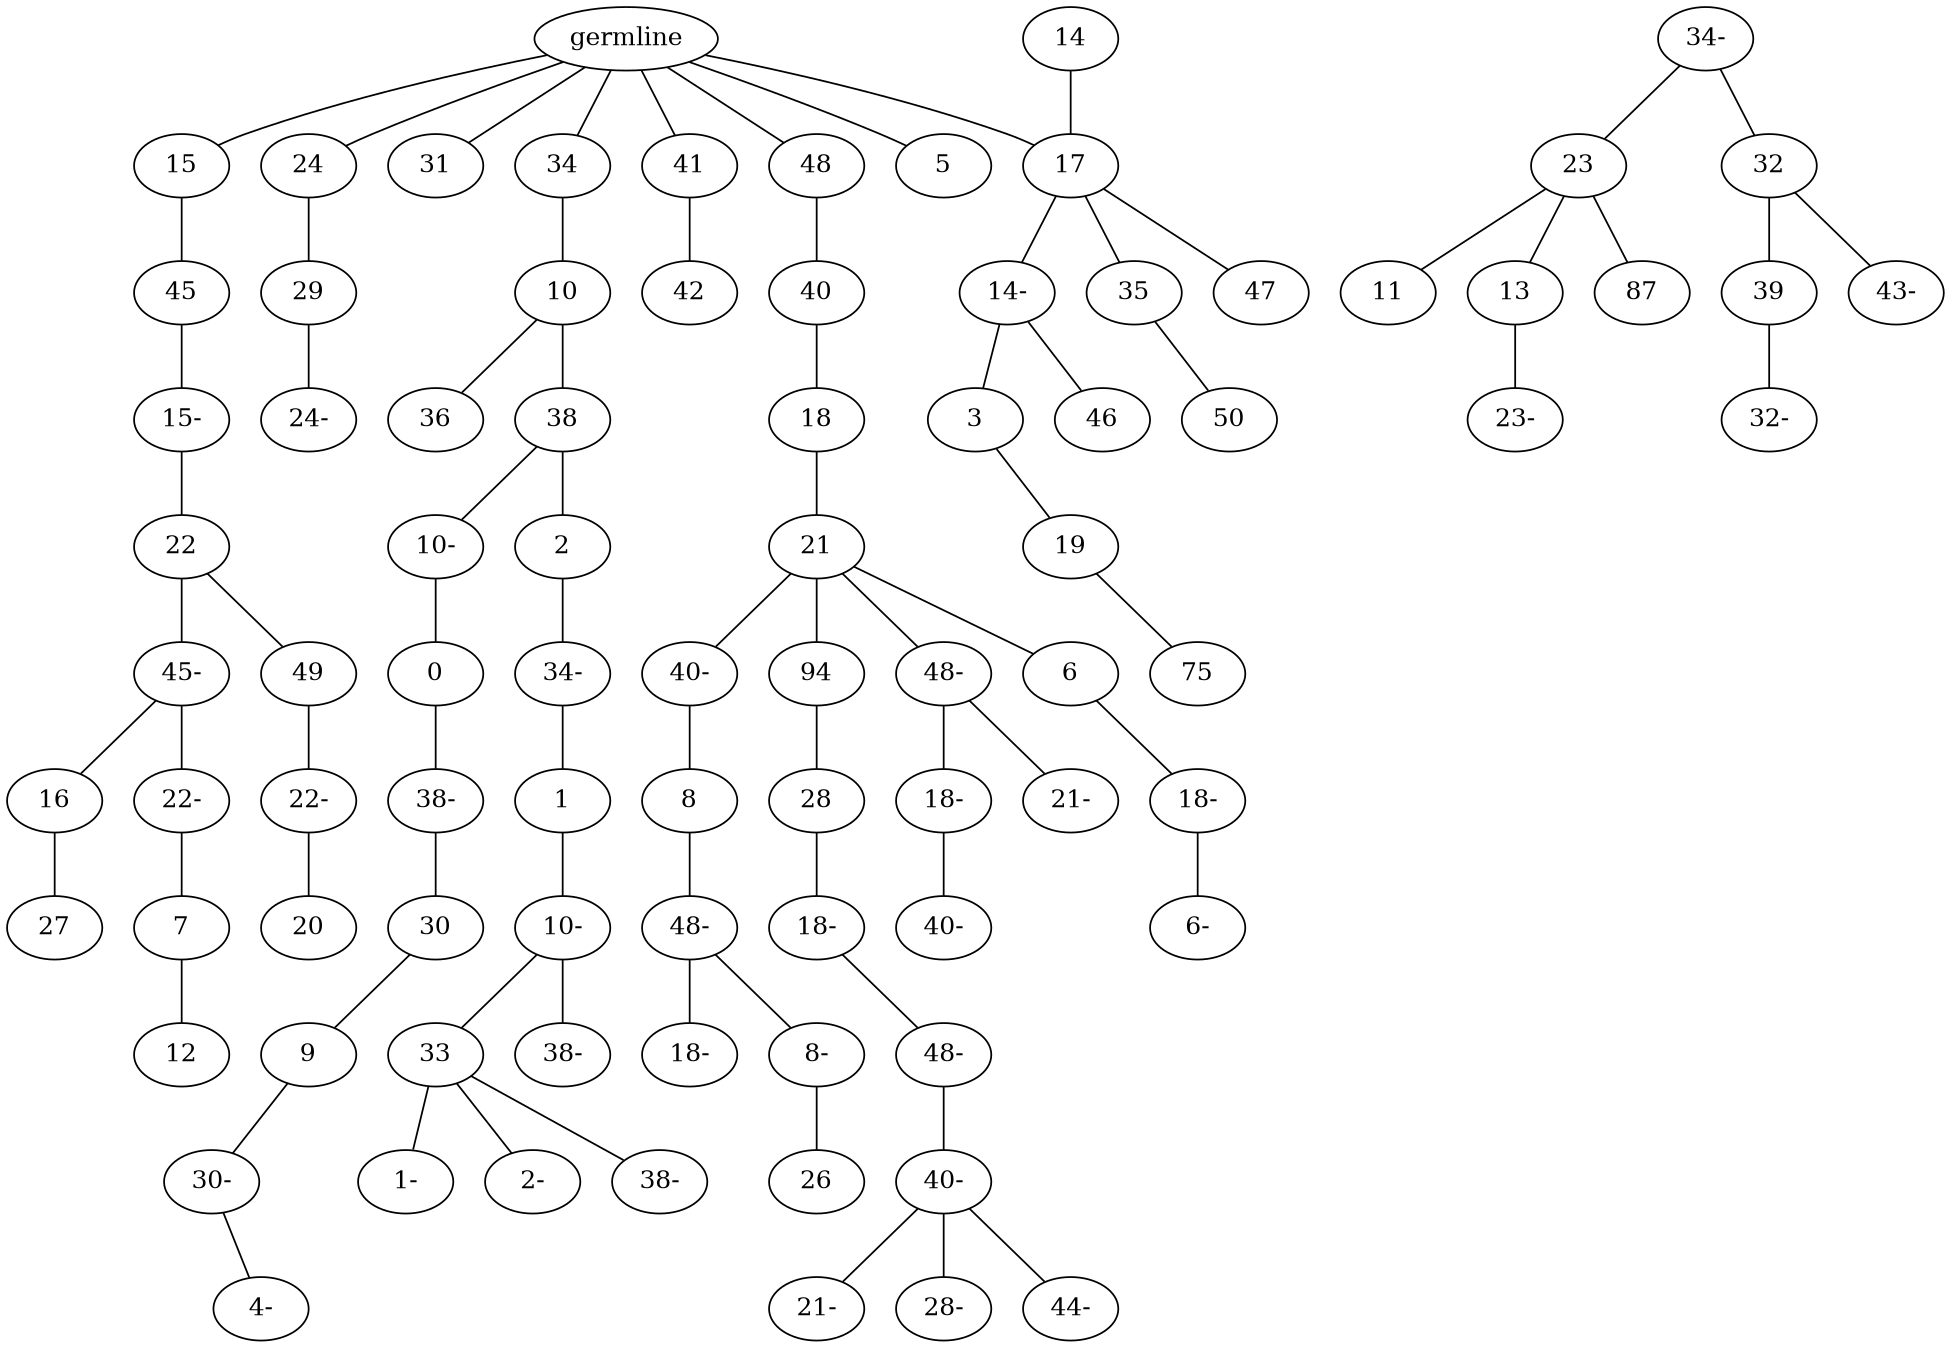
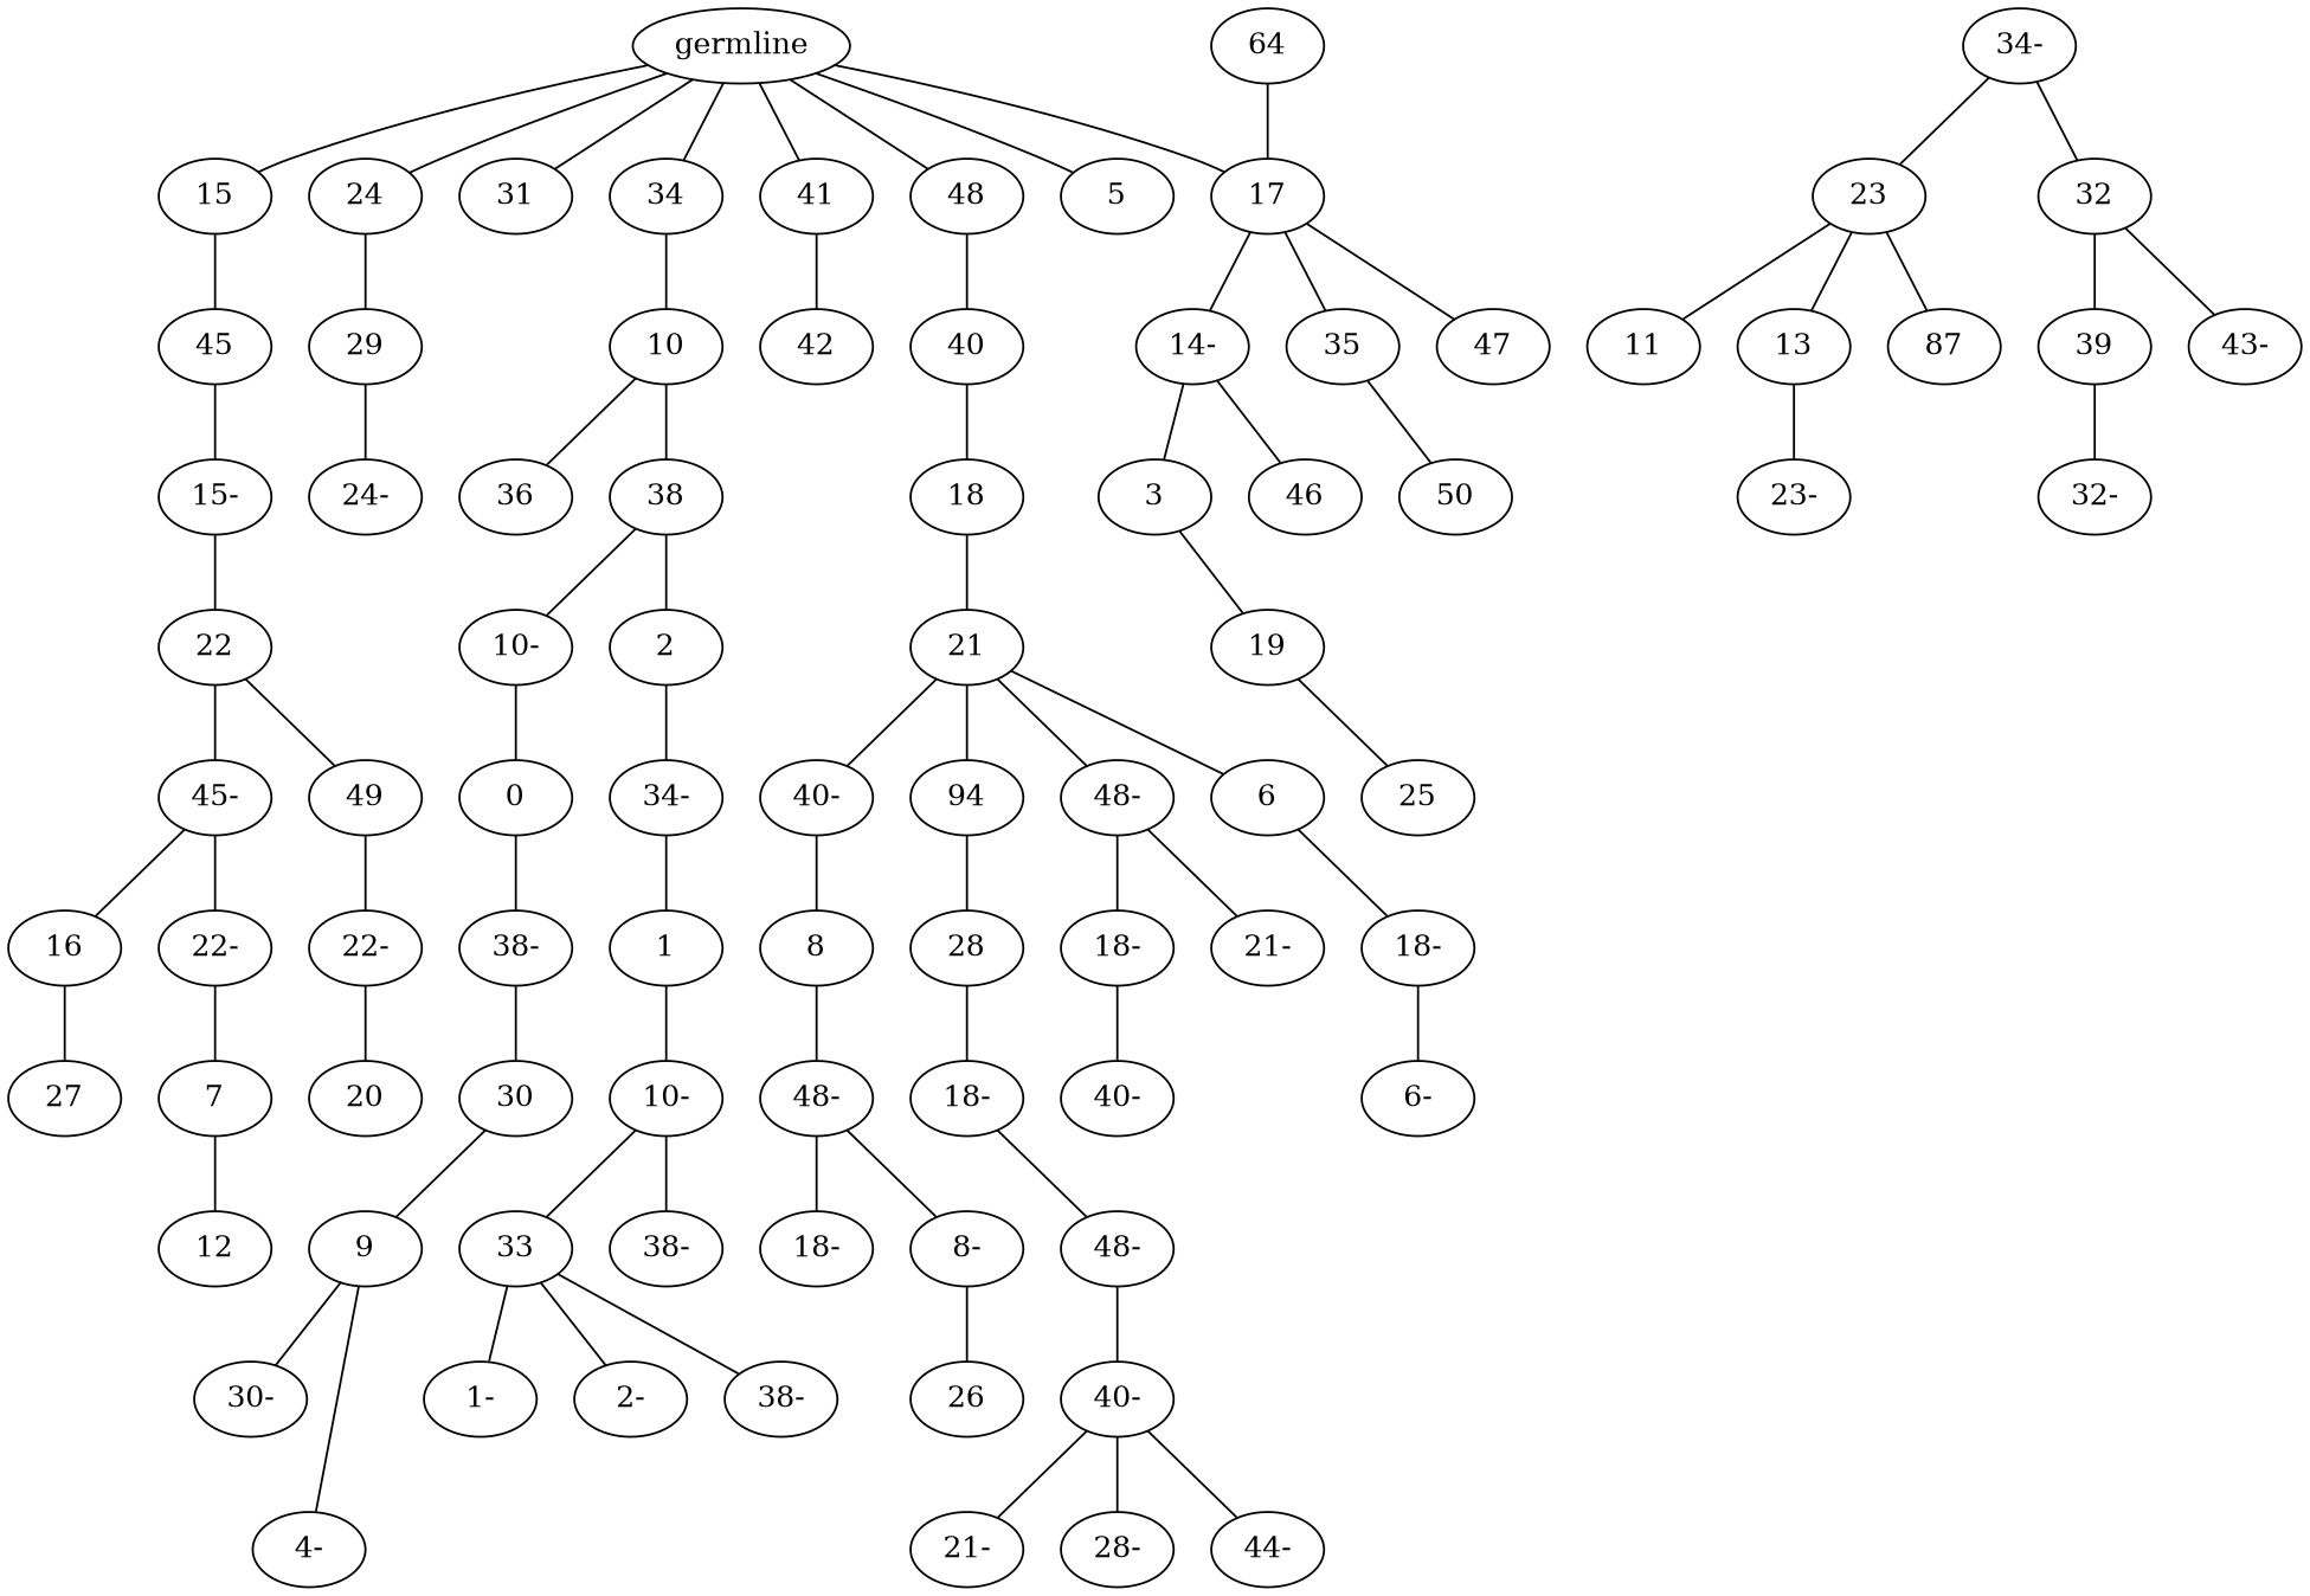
  graph {
    n1 [label=germline]
    n2 [label=15]
    n3 [label=24]
    n4 [label=31]
    n5 [label=34]
    n6 [label=41]
    n7 [label=48]
    n8 [label=5]
    n9 [label=17]
-   n10 [label=14]
+   n10 [label=64]
    n11 [label=45]
    n12 [label=29]
    n13 [label=10]
    n14 [label=42]
    n15 [label=40]
    n16 [label="14-"]
    n17 [label=35]
    n18 [label=47]
    n19 [label=3]
    n20 [label=46]
    n21 [label=50]
    n22 [label=19]
-   n23 [label=75]
+   n23 [label=25]
    n24 [label="15-"]
    n25 [label=22]
    n26 [label="45-"]
    n27 [label=49]
    n28 [label=16]
    n29 [label="22-"]
    n30 [label="22-"]
    n31 [label=27]
    n32 [label=7]
    n33 [label=12]
    n34 [label=20]
    n35 [label="24-"]
    n36 [label=36]
    n37 [label=38]
    n38 [label="10-"]
    n39 [label=2]
    n40 [label=0]
    n41 [label="34-"]
    n42 [label="38-"]
    n43 [label=30]
    n44 [label=9]
    n45 [label="30-"]
    n46 [label="4-"]
    n47 [label=1]
    n48 [label="10-"]
    n49 [label=33]
    n50 [label="38-"]
    n51 [label="1-"]
    n52 [label="2-"]
    n53 [label="38-"]
    n54 [label="34-"]
    n55 [label=23]
    n56 [label=32]
    n57 [label=11]
    n58 [label=13]
    n59 [label=87]
    n60 [label=39]
    n61 [label="43-"]
    n62 [label="23-"]
    n63 [label="32-"]
    n64 [label=18]
    n65 [label=21]
    n66 [label="40-"]
    n67 [label=94]
    n68 [label="48-"]
    n69 [label=6]
    n70 [label=8]
    n71 [label=28]
    n72 [label="18-"]
    n73 [label="21-"]
    n74 [label="18-"]
    n75 [label="48-"]
    n76 [label="18-"]
    n77 [label="8-"]
    n78 [label=26]
    n79 [label="18-"]
    n80 [label="48-"]
    n81 [label="40-"]
    n82 [label="21-"]
    n83 [label="28-"]
    n84 [label="44-"]
    n85 [label="40-"]
    n86 [label="6-"]
    n1 -- n2
    n1 -- n3
    n1 -- n4
    n1 -- n5
    n1 -- n6
    n1 -- n7
    n1 -- n8
    n1 -- n9
    n2 -- n11
    n3 -- n12
    n5 -- n13
    n6 -- n14
    n7 -- n15
    n9 -- n16
    n9 -- n17
    n9 -- n18
    n10 -- n9
    n11 -- n24
    n12 -- n35
    n13 -- n36
    n13 -- n37
    n15 -- n64
    n16 -- n19
    n16 -- n20
    n17 -- n21
    n19 -- n22
    n22 -- n23
    n24 -- n25
    n25 -- n26
    n25 -- n27
    n26 -- n28
    n26 -- n29
    n27 -- n30
    n28 -- n31
    n29 -- n32
    n30 -- n34
    n32 -- n33
    n37 -- n38
    n37 -- n39
    n38 -- n40
    n39 -- n41
    n40 -- n42
    n41 -- n47
    n42 -- n43
    n43 -- n44
    n44 -- n45
-   n45 -- n46
+   n44 -- n46
    n47 -- n48
    n48 -- n49
    n48 -- n50
    n49 -- n51
    n49 -- n52
    n49 -- n53
    n54 -- n55
    n54 -- n56
    n55 -- n57
    n55 -- n58
    n55 -- n59
    n56 -- n60
    n56 -- n61
    n58 -- n62
    n60 -- n63
    n64 -- n65
    n65 -- n66
    n65 -- n67
    n65 -- n68
    n65 -- n69
    n66 -- n70
    n67 -- n71
    n68 -- n72
    n68 -- n73
    n69 -- n74
    n70 -- n75
    n71 -- n79
    n72 -- n85
    n74 -- n86
    n75 -- n76
    n75 -- n77
    n77 -- n78
    n79 -- n80
    n80 -- n81
    n81 -- n82
    n81 -- n83
    n81 -- n84
  }
